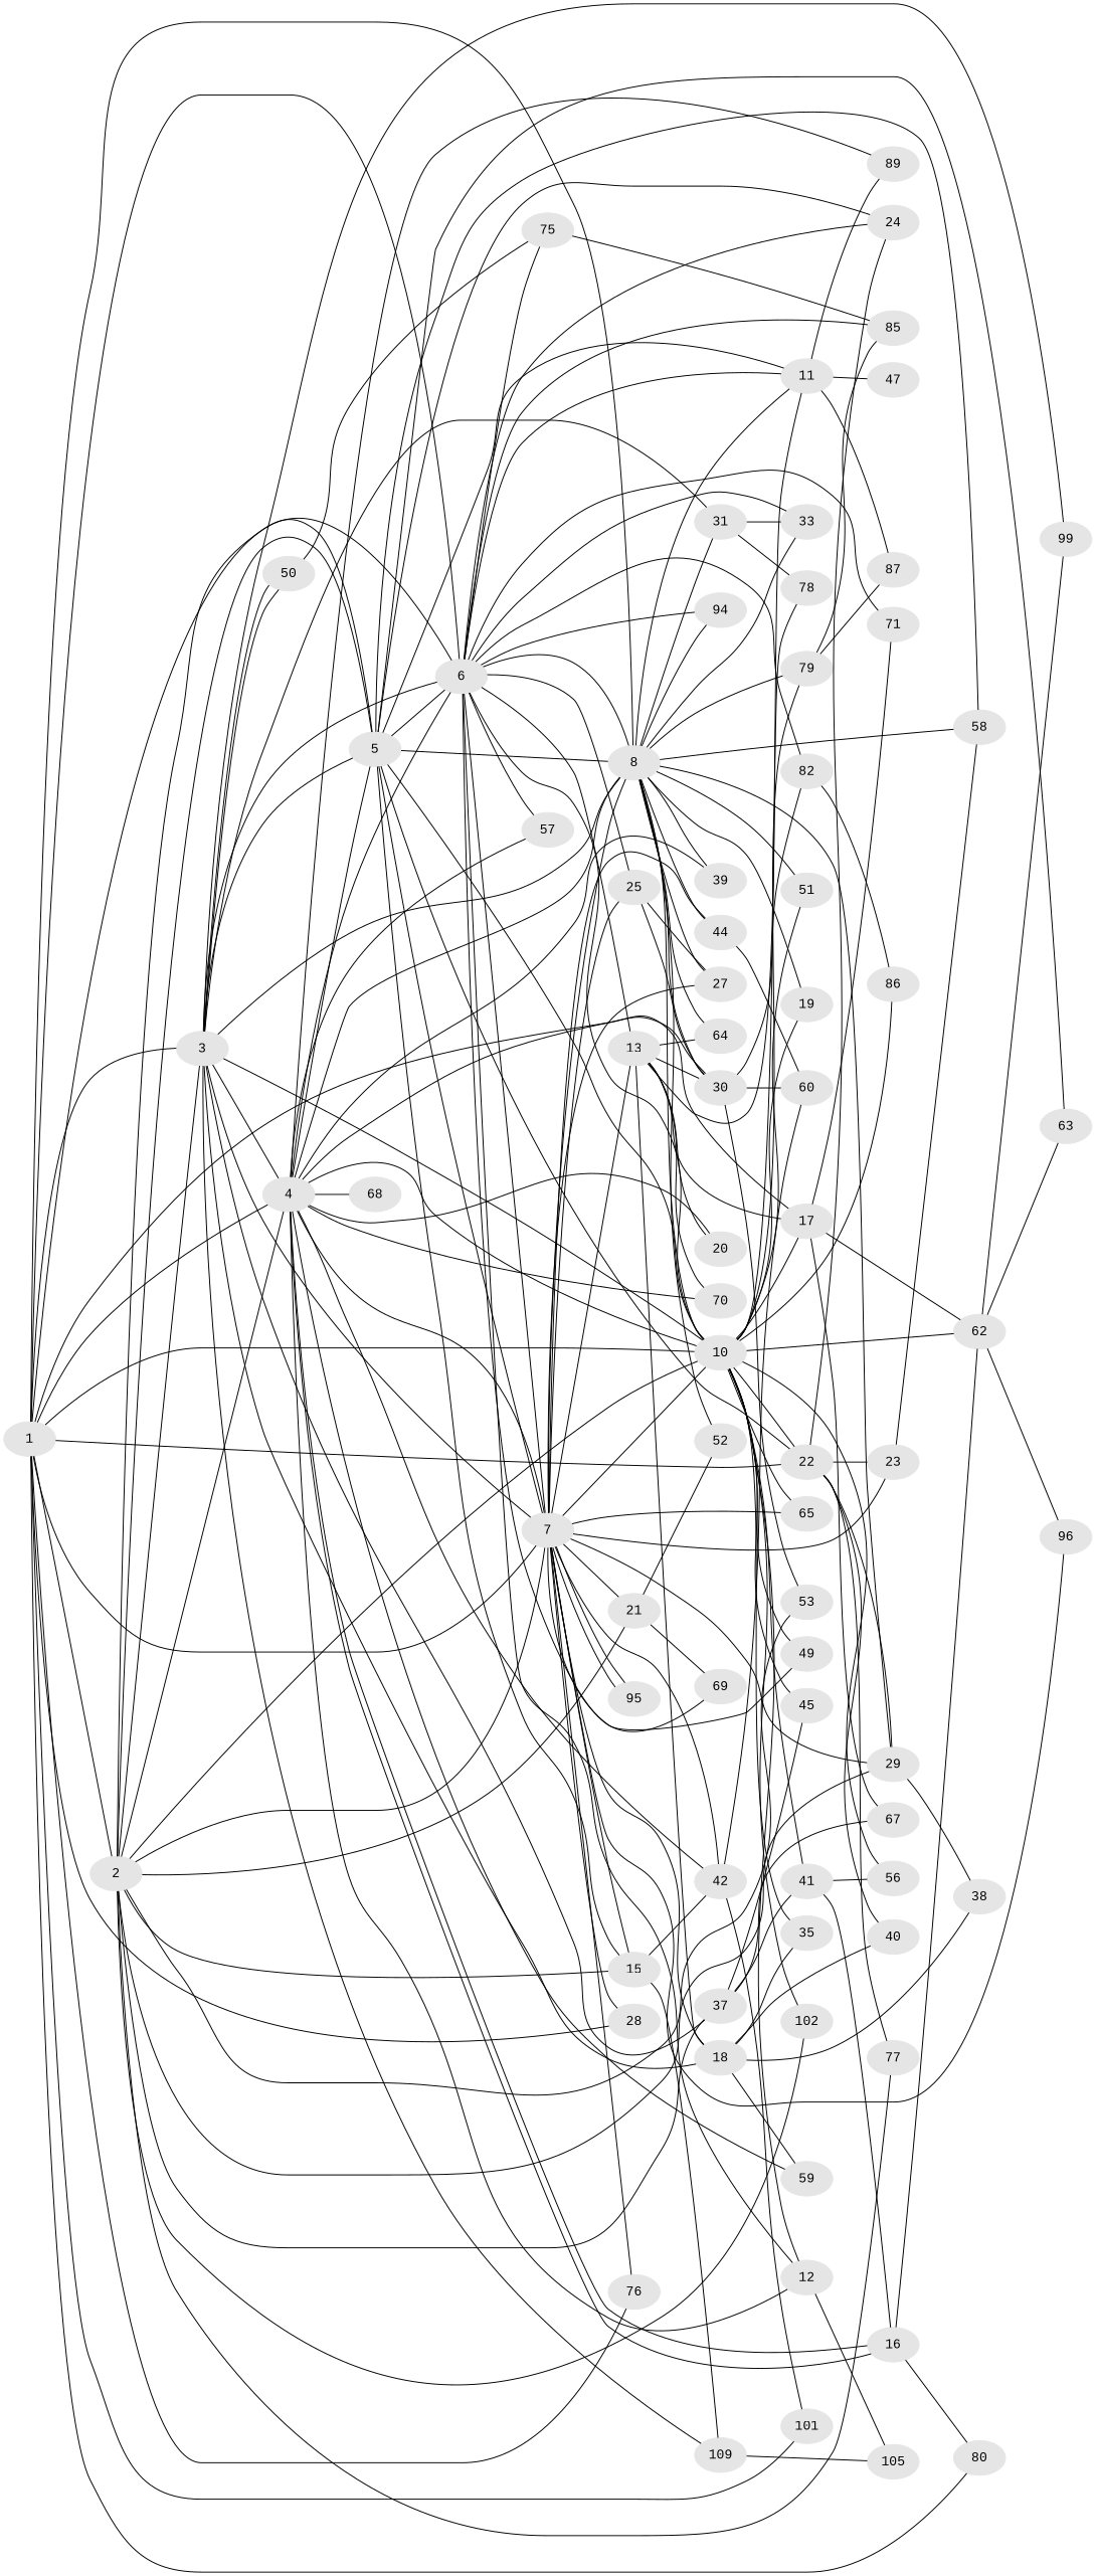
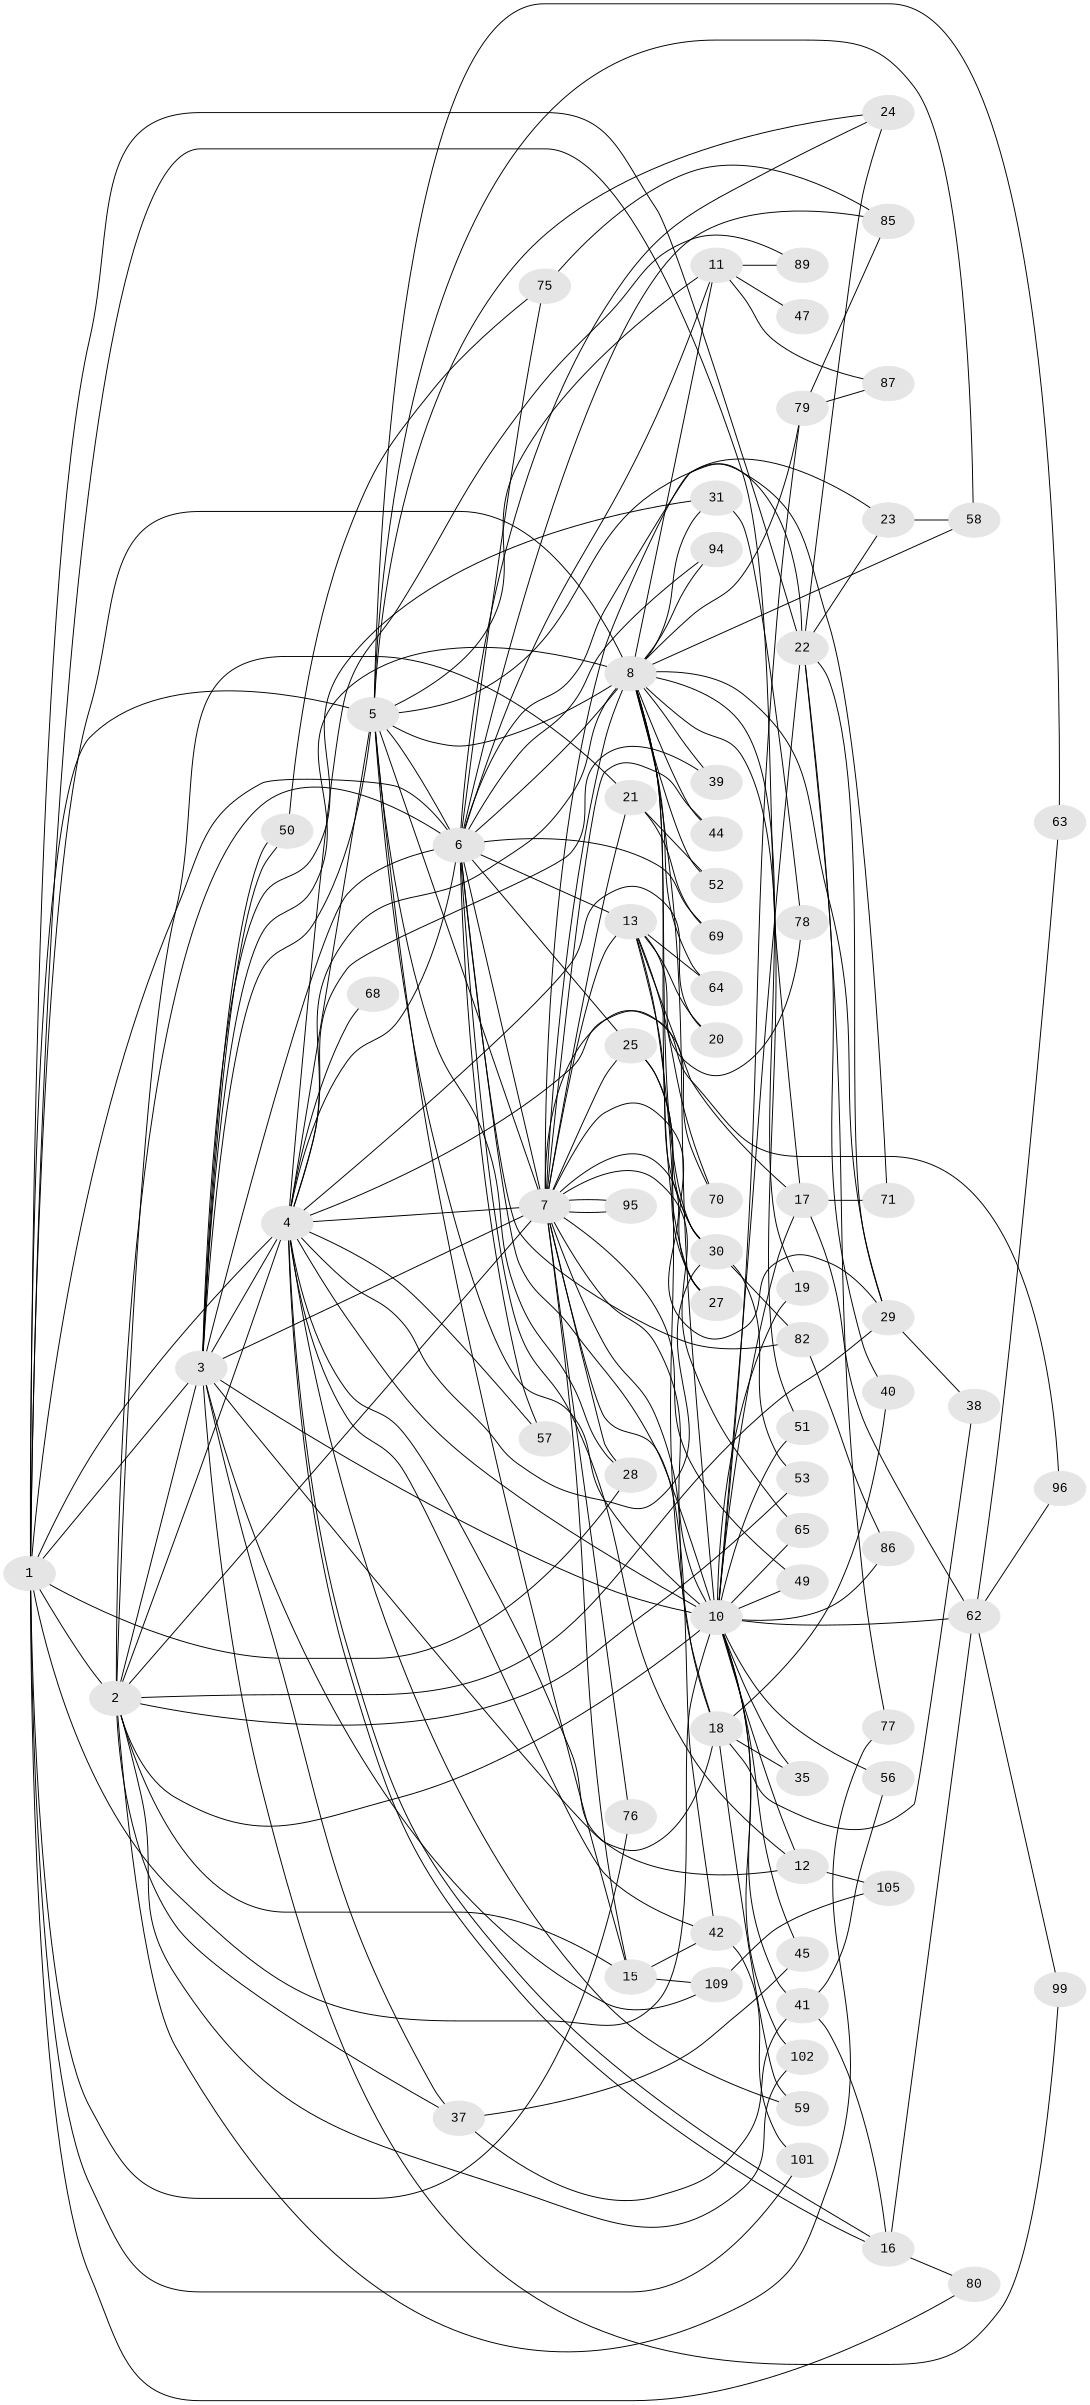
  graph {
    fontname="Liberation Mono"
    rankdir=LR
    node [color=gray90 fontname="Liberation Mono" style=filled]
    edge [fontname="Liberation Mono"]
    1 [super="+14"]
    2 [super="+90"]
    3 [super="+73"]
    4 [super="+16"]
    5
    6 [super="+93"]
    7 [super="+9"]
    8 [super="+43"]
    10 [super="+34"]
    17 [super="+55"]
    22 [super="+91"]
    28
    n13 [label=76]
    80
    101
    15 [super="+61"]
    21
    29 [super="+88"]
    37
    53
    77
    102
    18 [super="+74"]
    31
    50
    99
    n27 [label=109]
    12 [super="+36"]
    20 [super="+76"]
    30 [super="+57"]
    39
    42 [super="+81"]
    n33 [label=16 super="+66"]
    59
    68
    70
    89
    n38 [label=57]
    11 [super="+32"]
    24 [super="+54"]
    58
    63
    75
    13 [super="+104"]
    25 [super="+83"]
-   33 [super="+48"]
    69
    71
    82
    85 [super="+106"]
    n51 [label=94]
    23 [super="+84"]
    27 [super="+100"]
    44
    49
    65
    95
    96
    19
    51
    52
    64
    79
    35
    41
    45
    56
    62 [super="+94"]
    86
-   67
    40
    38
    78
    105
-   60 [super="+92"]
    47
    87
    1 -- 2
    1 -- 3
    1 -- 4
    1 -- 5
    1 -- 6
-   1 -- 7 [weight=2]
    1 -- 8
    1 -- 10 [weight=2]
    1 -- 17
    1 -- 22
    1 -- 28
    1 -- n13
    1 -- 80
    1 -- 101
    2 -- 3
    2 -- 4
-   2 -- 5
+   28 -- 5
    2 -- 6
    2 -- 7 [weight=2]
    2 -- 10
    2 -- 15
    2 -- 21
    2 -- 29 [weight=2]
    2 -- 37
    2 -- 53
    2 -- 77
    2 -- 102
    3 -- 4
    3 -- 5
    3 -- 6
    3 -- 7 [weight=2]
    3 -- 8
    3 -- 10
    3 -- 37
    3 -- 18
    3 -- 31 [weight=2]
    3 -- 50
    3 -- 50
    3 -- 99
    3 -- n27
    4 -- 5
    4 -- 6 [weight=2]
    4 -- 7 [weight=2]
    4 -- 8
    4 -- 10
    4 -- 12
    4 -- 20
    4 -- 30
    4 -- 39
    4 -- 42
    4 -- n33
    4 -- n33
    4 -- 59
    4 -- 68 [weight=2]
    4 -- 70
    4 -- 89
    4 -- n38
    5 -- 6
    5 -- 7 [weight=2]
    5 -- 8
    5 -- 10
    5 -- 22
    5 -- 15
    5 -- 11
    5 -- 24
    5 -- 58
    5 -- 63
    6 -- 7 [weight=2]
    6 -- 8
    6 -- 10
    6 -- 12
    6 -- n38
    6 -- 11
    6 -- 24
    6 -- 75
    6 -- 13
    6 -- 25
-   6 -- 33
    6 -- 69
    6 -- 71
    6 -- 82
    6 -- 85
    6 -- n51
    7 -- 8 [weight=2]
    7 -- 10 [weight=2]
    7 -- 28
    7 -- n13
    7 -- 15
    7 -- 21
    7 -- 29
    7 -- 18
    7 -- 42
    7 -- 13
    7 -- 25
    7 -- 23
    7 -- 27
    7 -- 44
    7 -- 49
    7 -- 65
    7 -- 95
    7 -- 95
    7 -- 96
    8 -- 10 [weight=2]
    8 -- 29
    8 -- 31
    8 -- 30
    8 -- 39
    8 -- 11
    8 -- 58
-   8 -- 33
    8 -- n51
    8 -- 27
    8 -- 44
    8 -- 19
    8 -- 51
    8 -- 52
    8 -- 64
    8 -- 79
    10 -- 17
    10 -- 22
    10 -- 102
    10 -- 12
-   10 -- 11
    10 -- 49
    10 -- 65
    10 -- 19
    10 -- 51
    10 -- 79
    10 -- 35
    10 -- 41
    10 -- 45
    10 -- 56
    10 -- 62
    10 -- 86
    17 -- 71
    17 -- 62
-   17 -- 67
    22 -- 29
    22 -- 77
    22 -- 24
    22 -- 23
    22 -- 40
    15 -- n27
    15 -- 42
    21 -- 69
    21 -- 52
    29 -- 38
    37 -- 41
    37 -- 45
-   37 -- 67
    18 -- 59
    18 -- 35
    18 -- 40
    18 -- 38
-   31 -- 33
    31 -- 78
    50 -- 75
    n27 -- 105
    12 -- 105
    30 -- 53
    30 -- 82
-   30 -- 60
    42 -- 101
-   42 -- 60
    n33 -- 80
    n33 -- 62
    11 -- 89
    11 -- 47
    11 -- 87
    75 -- 85
    13 -- 17
    13 -- 18
    13 -- 20
    13 -- 30
    13 -- 70
    13 -- 64
    13 -- 78
    25 -- 30
    25 -- 27
    82 -- 86
    23 -- 58
-   44 -- 60
    79 -- 85
    79 -- 87
    41 -- n33
    41 -- 56
    62 -- 99
    62 -- 63
    62 -- 96
  }
